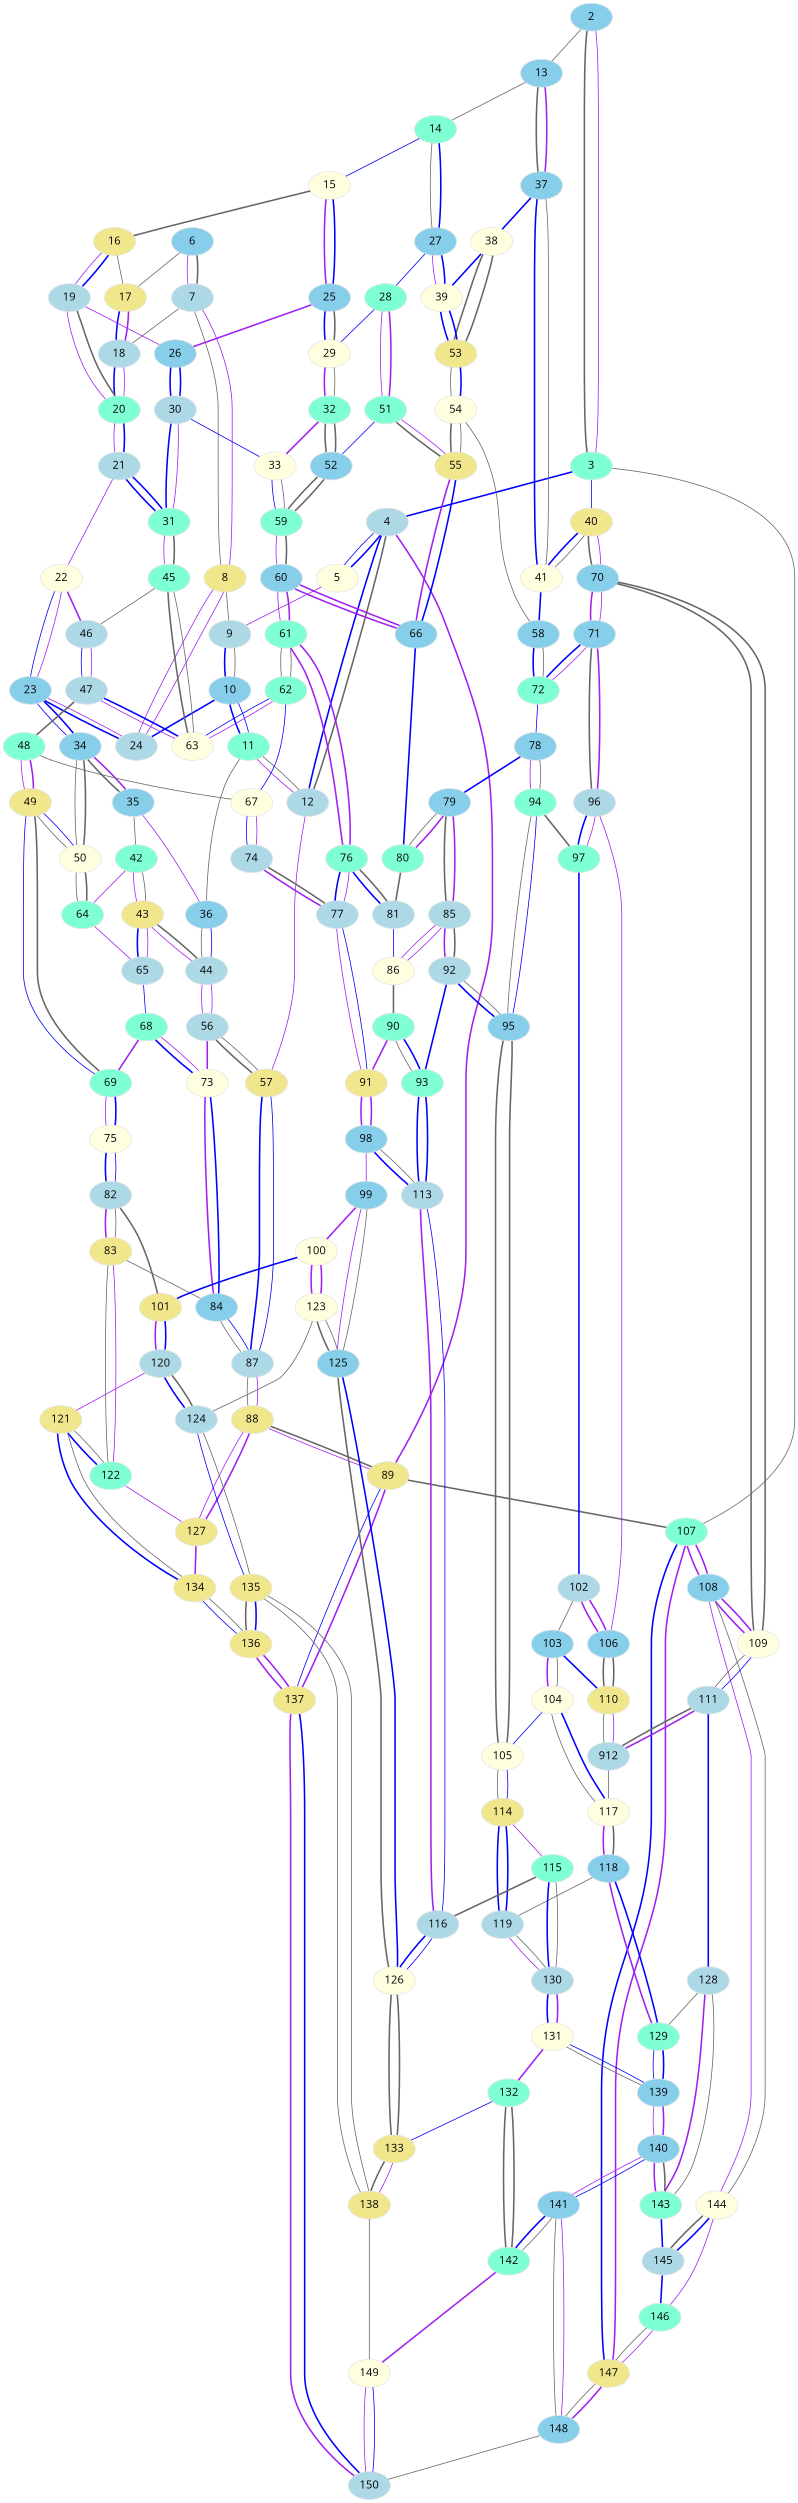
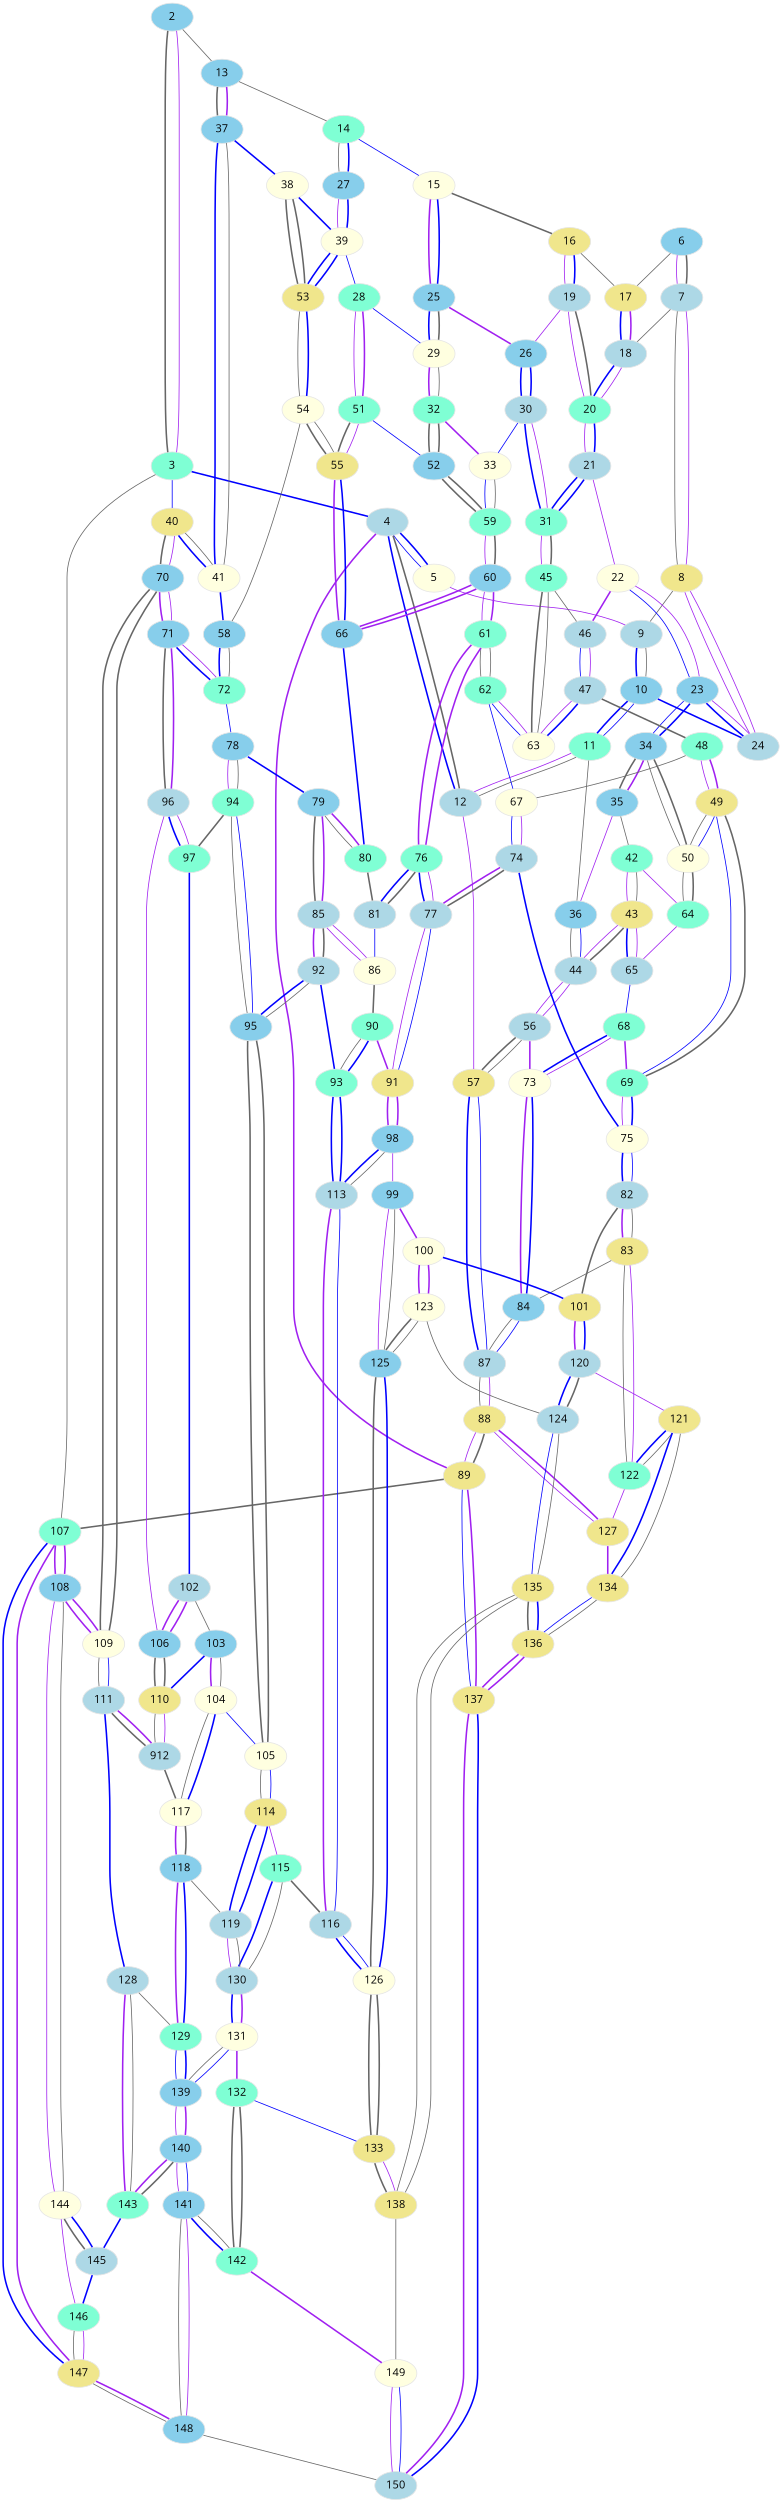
  graph {
    fontname="Open Sans"
    node [color=gray90 fillcolor=lightblue fontname="Open Sans" style=filled]
    edge [color=gray40 fontname="Open Sans" style=bold]
    2 [fillcolor=skyblue]
    3 [fillcolor=aquamarine]
    13 [fillcolor=skyblue]
    6 [fillcolor=skyblue]
    7
    17 [fillcolor=khaki]
    4
    40 [fillcolor=khaki]
    107 [fillcolor=aquamarine]
    14 [fillcolor=aquamarine]
    37 [fillcolor=skyblue]
    5 [fillcolor=lightyellow]
    12
    89 [fillcolor=khaki]
    41 [fillcolor=lightyellow]
    70 [fillcolor=skyblue]
    108 [fillcolor=skyblue]
    147 [fillcolor=khaki]
    9
    57 [fillcolor=khaki]
    137 [fillcolor=khaki]
    10 [fillcolor=skyblue]
    8 [fillcolor=khaki]
    18
    24
    20 [fillcolor=aquamarine]
    11 [fillcolor=aquamarine]
    36 [fillcolor=skyblue]
    44
    87
    15 [fillcolor=lightyellow]
    27 [fillcolor=skyblue]
    38 [fillcolor=lightyellow]
    16 [fillcolor=khaki]
    25 [fillcolor=skyblue]
    28 [fillcolor=aquamarine]
    39 [fillcolor=lightyellow]
    19
    26 [fillcolor=skyblue]
    29 [fillcolor=lightyellow]
    21
    30
    22 [fillcolor=lightyellow]
    31 [fillcolor=aquamarine]
    23 [fillcolor=skyblue]
    46
    45 [fillcolor=aquamarine]
    34 [fillcolor=skyblue]
    47
    35 [fillcolor=skyblue]
    50 [fillcolor=lightyellow]
    32 [fillcolor=aquamarine]
    33 [fillcolor=lightyellow]
    51 [fillcolor=aquamarine]
    53 [fillcolor=khaki]
    52 [fillcolor=skyblue]
    55 [fillcolor=khaki]
    59 [fillcolor=aquamarine]
    63 [fillcolor=lightyellow]
    60 [fillcolor=skyblue]
    42 [fillcolor=aquamarine]
    64 [fillcolor=aquamarine]
    43 [fillcolor=khaki]
    56
    58 [fillcolor=skyblue]
    54 [fillcolor=lightyellow]
    71 [fillcolor=skyblue]
    109 [fillcolor=lightyellow]
    72 [fillcolor=aquamarine]
    65
    68 [fillcolor=aquamarine]
    73 [fillcolor=lightyellow]
    48 [fillcolor=aquamarine]
    49 [fillcolor=khaki]
    67 [fillcolor=lightyellow]
    69 [fillcolor=aquamarine]
    74
    75 [fillcolor=lightyellow]
    66 [fillcolor=skyblue]
    80 [fillcolor=aquamarine]
    84 [fillcolor=skyblue]
    88 [fillcolor=khaki]
    78 [fillcolor=skyblue]
    61 [fillcolor=aquamarine]
    62 [fillcolor=aquamarine]
    76 [fillcolor=aquamarine]
    77
    81
    82
    96
    111
    97 [fillcolor=aquamarine]
    106 [fillcolor=skyblue]
    79 [fillcolor=skyblue]
    94 [fillcolor=aquamarine]
    91 [fillcolor=khaki]
    83 [fillcolor=khaki]
    101 [fillcolor=khaki]
    86 [fillcolor=lightyellow]
    98 [fillcolor=skyblue]
    85
    95 [fillcolor=skyblue]
    92
    90 [fillcolor=aquamarine]
    122 [fillcolor=aquamarine]
    120
    127 [fillcolor=khaki]
    93 [fillcolor=aquamarine]
    134 [fillcolor=khaki]
    150
    113
    99 [fillcolor=skyblue]
    105 [fillcolor=lightyellow]
    116
    102
    114 [fillcolor=khaki]
    110 [fillcolor=khaki]
    103 [fillcolor=skyblue]
    100 [fillcolor=lightyellow]
    125 [fillcolor=skyblue]
    123 [fillcolor=lightyellow]
    126 [fillcolor=lightyellow]
    124
    121 [fillcolor=khaki]
    104 [fillcolor=lightyellow]
    117 [fillcolor=lightyellow]
    n127 [label=912]
    118 [fillcolor=skyblue]
    115 [fillcolor=aquamarine]
    119
    144 [fillcolor=lightyellow]
    148 [fillcolor=skyblue]
    145
    146 [fillcolor=aquamarine]
    128
    129 [fillcolor=aquamarine]
    143 [fillcolor=aquamarine]
    130
    131 [fillcolor=lightyellow]
    133 [fillcolor=khaki]
    139 [fillcolor=skyblue]
    135 [fillcolor=khaki]
    136 [fillcolor=khaki]
    138 [fillcolor=khaki]
    140 [fillcolor=skyblue]
    132 [fillcolor=aquamarine]
    142 [fillcolor=aquamarine]
    149 [fillcolor=lightyellow]
    141 [fillcolor=skyblue]
    2 -- 3
    2 -- 3 [color=purple style=solid]
    2 -- 13 [style=solid]
    3 -- 4 [color=blue]
    3 -- 40 [color=blue style=solid]
    3 -- 107 [style=solid]
    13 -- 14 [style=solid]
    13 -- 37
    13 -- 37 [color=purple]
    6 -- 7 [color=purple style=solid]
    6 -- 7
    6 -- 17 [style=solid]
    7 -- 8 [style=solid]
    7 -- 8 [color=purple style=solid]
    7 -- 18 [style=solid]
    17 -- 18 [color=blue]
    17 -- 18 [color=purple]
    4 -- 5 [color=blue style=solid]
    4 -- 5 [color=blue]
    4 -- 12 [color=blue]
    4 -- 12
    4 -- 89 [color=purple]
    40 -- 41 [color=blue]
    40 -- 41 [style=solid]
    40 -- 70
    40 -- 70 [color=purple style=solid]
    107 -- 108 [color=purple]
    107 -- 108 [color=purple]
    107 -- 147 [color=blue]
    107 -- 147 [color=purple]
    14 -- 15 [color=blue style=solid]
    14 -- 27 [style=solid]
    14 -- 27 [color=blue]
    37 -- 41 [color=blue]
    37 -- 41 [style=solid]
    37 -- 38 [color=blue]
    5 -- 9 [color=purple style=solid]
    12 -- 57 [color=purple style=solid]
    89 -- 107
    89 -- 137 [color=blue style=solid]
    89 -- 137 [color=purple]
    41 -- 58 [color=blue]
    70 -- 71 [color=purple]
    70 -- 71 [color=purple style=solid]
    70 -- 109
    70 -- 109
    108 -- 109 [color=purple]
    108 -- 109 [color=purple]
    108 -- 144 [color=purple style=solid]
    108 -- 144 [style=solid]
    147 -- 148 [style=solid]
    147 -- 148 [color=purple]
    9 -- 10 [color=blue]
    9 -- 10 [style=solid]
    57 -- 87 [color=blue]
    57 -- 87 [color=blue style=solid]
    137 -- 150 [color=purple]
    137 -- 150 [color=blue]
    10 -- 24 [color=blue]
    10 -- 11 [color=blue]
    10 -- 11 [color=blue style=solid]
    8 -- 9 [style=solid]
    8 -- 24 [color=purple style=solid]
    8 -- 24 [color=purple style=solid]
    18 -- 20 [color=blue]
    18 -- 20 [color=purple style=solid]
    20 -- 21 [color=purple style=solid]
    20 -- 21 [color=blue]
    11 -- 12 [color=purple style=solid]
    11 -- 12 [style=solid]
    11 -- 36 [style=solid]
    36 -- 44 [style=solid]
    36 -- 44 [color=blue style=solid]
    44 -- 56 [color=purple style=solid]
    44 -- 56 [color=purple style=solid]
    87 -- 88 [style=solid]
    87 -- 88 [color=purple style=solid]
    15 -- 16
    15 -- 25 [color=purple]
    15 -- 25 [color=blue]
-   27 -- 28 [color=blue style=solid]
+   39 -- 28 [color=blue style=solid]
    27 -- 39 [color=purple style=solid]
    27 -- 39 [color=blue]
    38 -- 39 [color=blue]
    38 -- 53
    38 -- 53
    16 -- 17 [style=solid]
    16 -- 19 [color=purple style=solid]
    16 -- 19 [color=blue]
    25 -- 26 [color=purple]
    25 -- 29 [color=blue]
    25 -- 29
    28 -- 29 [color=blue style=solid]
    28 -- 51 [color=purple style=solid]
    28 -- 51 [color=purple]
    39 -- 53 [color=blue]
    39 -- 53 [color=blue]
    19 -- 20 [color=purple style=solid]
    19 -- 20
    19 -- 26 [color=purple style=solid]
    26 -- 30 [color=blue]
    26 -- 30 [color=blue]
    29 -- 32 [color=purple]
    29 -- 32 [style=solid]
    21 -- 22 [color=purple style=solid]
    21 -- 31 [color=blue]
    21 -- 31 [color=blue]
    30 -- 31 [color=blue]
    30 -- 31 [color=purple style=solid]
    30 -- 33 [color=blue style=solid]
    22 -- 23 [color=blue style=solid]
    22 -- 23 [color=purple style=solid]
    22 -- 46 [color=purple]
    31 -- 45 [color=purple style=solid]
    31 -- 45
    23 -- 24 [color=blue]
    23 -- 24 [color=purple style=solid]
    23 -- 34 [color=blue style=solid]
    23 -- 34 [color=blue]
    46 -- 47 [color=blue style=solid]
    46 -- 47 [color=purple style=solid]
    45 -- 46 [style=solid]
    45 -- 63
    45 -- 63 [style=solid]
    34 -- 35
    34 -- 35 [color=purple]
    34 -- 50 [style=solid]
    34 -- 50
    47 -- 63 [color=purple style=solid]
    47 -- 63 [color=blue]
    47 -- 48
    35 -- 36 [color=purple style=solid]
    35 -- 42 [style=solid]
    50 -- 64 [style=solid]
    50 -- 64
    32 -- 33 [color=purple]
    32 -- 52
    32 -- 52
    33 -- 59 [color=blue style=solid]
    33 -- 59 [style=solid]
    51 -- 52 [color=blue style=solid]
    51 -- 55
    51 -- 55 [color=purple style=solid]
    53 -- 54 [style=solid]
    53 -- 54 [color=blue]
    52 -- 59
    52 -- 59
    55 -- 66 [color=purple]
    55 -- 66 [color=blue]
    59 -- 60 [color=purple style=solid]
    59 -- 60
    60 -- 66 [color=purple]
    60 -- 66 [color=purple]
    60 -- 61 [color=purple style=solid]
    60 -- 61 [color=purple]
    42 -- 64 [color=purple style=solid]
    42 -- 43 [color=purple style=solid]
    42 -- 43 [style=solid]
    64 -- 65 [color=purple style=solid]
    43 -- 44 [color=purple style=solid]
    43 -- 44
    43 -- 65 [color=blue]
    43 -- 65 [color=purple style=solid]
    56 -- 57
    56 -- 57 [style=solid]
    56 -- 73 [color=purple]
    58 -- 72 [color=blue]
    58 -- 72 [style=solid]
    54 -- 55
    54 -- 55 [style=solid]
    54 -- 58 [style=solid]
    71 -- 72 [color=blue]
    71 -- 72 [color=purple style=solid]
    71 -- 96
    71 -- 96 [color=purple]
    109 -- 111 [style=solid]
    109 -- 111 [color=blue style=solid]
    72 -- 78 [color=blue style=solid]
    65 -- 68 [color=blue style=solid]
    68 -- 73 [color=blue]
    68 -- 73 [color=purple style=solid]
    68 -- 69 [color=purple]
    73 -- 84 [color=purple]
    73 -- 84 [color=blue]
    48 -- 49 [color=purple style=solid]
    48 -- 49 [color=purple]
    48 -- 67 [style=solid]
    49 -- 50 [style=solid]
    49 -- 50 [color=blue style=solid]
    49 -- 69 [color=blue style=solid]
    49 -- 69
    67 -- 74 [color=blue style=solid]
    67 -- 74 [color=purple style=solid]
    69 -- 75 [color=purple style=solid]
    69 -- 75 [color=blue]
+   74 -- 75 [color=blue]
    74 -- 77 [color=purple]
    74 -- 77
    75 -- 82 [color=blue]
    75 -- 82 [color=blue style=solid]
    66 -- 80 [color=blue]
    80 -- 81
    84 -- 87 [style=solid]
    84 -- 87 [color=blue style=solid]
    88 -- 89 [color=purple style=solid]
    88 -- 89
    88 -- 127 [color=purple style=solid]
    88 -- 127 [color=purple]
    78 -- 79 [color=blue]
    78 -- 94 [color=purple style=solid]
    78 -- 94 [style=solid]
    61 -- 62 [style=solid]
    61 -- 62 [style=solid]
    61 -- 76 [color=purple]
    61 -- 76 [color=purple]
    62 -- 63 [color=blue style=solid]
    62 -- 63 [color=purple style=solid]
    62 -- 67 [color=blue style=solid]
    76 -- 77 [color=blue]
    76 -- 77 [color=purple style=solid]
    76 -- 81 [color=blue]
    76 -- 81
    77 -- 91 [color=purple style=solid]
    77 -- 91 [color=blue style=solid]
    81 -- 86 [color=blue style=solid]
    82 -- 83 [color=purple]
    82 -- 83 [style=solid]
    82 -- 101
    96 -- 97 [color=blue]
    96 -- 97 [color=purple style=solid]
    96 -- 106 [color=purple style=solid]
    111 -- n127
    111 -- n127 [color=purple]
    111 -- 128 [color=blue]
    97 -- 102 [color=blue]
    106 -- 110
    106 -- 110
    79 -- 80 [style=solid]
    79 -- 80 [color=purple]
    79 -- 85
    79 -- 85 [color=purple]
    94 -- 97
    94 -- 95 [style=solid]
    94 -- 95 [color=blue style=solid]
    91 -- 98 [color=purple]
    91 -- 98 [color=purple]
    83 -- 84 [style=solid]
    83 -- 122 [style=solid]
    83 -- 122 [color=purple style=solid]
    101 -- 120 [color=purple]
    101 -- 120 [color=blue]
    86 -- 90
    98 -- 113 [color=blue]
    98 -- 113 [style=solid]
    98 -- 99 [color=purple style=solid]
    85 -- 86 [color=purple style=solid]
    85 -- 86 [color=purple style=solid]
    85 -- 92 [color=purple]
    85 -- 92
    95 -- 105
    95 -- 105
    92 -- 95 [color=blue]
    92 -- 95 [style=solid]
    92 -- 93 [color=blue]
    90 -- 91 [color=purple]
    90 -- 93 [style=solid]
    90 -- 93 [color=blue]
    122 -- 127 [color=purple style=solid]
    120 -- 124 [color=blue]
    120 -- 124
    120 -- 121 [color=purple style=solid]
    127 -- 134 [color=purple]
    93 -- 113 [color=blue]
    93 -- 113 [color=blue]
    134 -- 136 [color=blue style=solid]
    134 -- 136 [style=solid]
    113 -- 116 [color=purple]
    113 -- 116 [color=blue style=solid]
    99 -- 100 [color=purple]
    99 -- 125 [color=purple style=solid]
    99 -- 125 [style=solid]
    105 -- 114 [style=solid]
    105 -- 114 [color=blue style=solid]
    116 -- 126 [color=blue]
    116 -- 126 [color=blue style=solid]
    102 -- 106 [color=purple]
    102 -- 106 [color=purple]
    102 -- 103 [style=solid]
    114 -- 115 [color=purple style=solid]
    114 -- 119 [color=blue]
    114 -- 119 [color=blue]
    110 -- n127 [style=solid]
    110 -- n127 [color=purple style=solid]
    103 -- 110 [color=blue]
    103 -- 104 [color=purple]
    103 -- 104 [style=solid]
    100 -- 101 [color=blue]
    100 -- 123 [color=purple]
    100 -- 123 [color=purple]
    125 -- 126
    125 -- 126 [color=blue]
    123 -- 125
    123 -- 125 [style=solid]
    123 -- 124 [style=solid]
    126 -- 133
    126 -- 133
    124 -- 135 [color=blue style=solid]
    124 -- 135 [style=solid]
    121 -- 122 [color=blue]
    121 -- 122 [style=solid]
    121 -- 134 [color=blue]
    121 -- 134 [style=solid]
    104 -- 105 [color=blue style=solid]
    104 -- 117 [style=solid]
    104 -- 117 [color=blue]
    117 -- 118 [color=purple]
    117 -- 118
-   n127 -- 117 [style=solid]
+   n127 -- 117
    118 -- 119 [style=solid]
    118 -- 129 [color=purple]
    118 -- 129 [color=blue]
    115 -- 116
    115 -- 130 [color=blue]
    115 -- 130 [style=solid]
    119 -- 130 [color=purple style=solid]
    119 -- 130 [style=solid]
    144 -- 145
    144 -- 145 [color=blue]
    144 -- 146 [color=purple style=solid]
    148 -- 150 [style=solid]
    145 -- 146 [color=blue]
    146 -- 147 [style=solid]
    146 -- 147 [color=purple style=solid]
    128 -- 129 [style=solid]
    128 -- 143 [color=purple]
    128 -- 143 [style=solid]
    129 -- 139 [color=blue style=solid]
    129 -- 139 [color=blue]
    143 -- 145 [color=blue]
    130 -- 131 [color=blue]
    130 -- 131 [color=purple]
    131 -- 139 [style=solid]
    131 -- 139 [color=blue style=solid]
    131 -- 132 [color=purple]
    133 -- 138
    133 -- 138 [color=purple style=solid]
    139 -- 140 [color=purple style=solid]
    139 -- 140 [color=purple]
    135 -- 136
    135 -- 136 [color=blue]
    135 -- 138 [style=solid]
    135 -- 138 [style=solid]
    136 -- 137 [color=purple]
    136 -- 137 [color=purple]
    138 -- 149 [style=solid]
    140 -- 143 [color=purple]
    140 -- 143
    140 -- 141 [color=purple style=solid]
    140 -- 141 [color=blue style=solid]
    132 -- 133 [color=blue style=solid]
    132 -- 142
    132 -- 142
    142 -- 149 [color=purple]
    149 -- 150 [color=purple style=solid]
    149 -- 150 [color=blue style=solid]
    141 -- 148 [style=solid]
    141 -- 148 [color=purple style=solid]
    141 -- 142 [color=blue]
    141 -- 142 [style=solid]
  }
